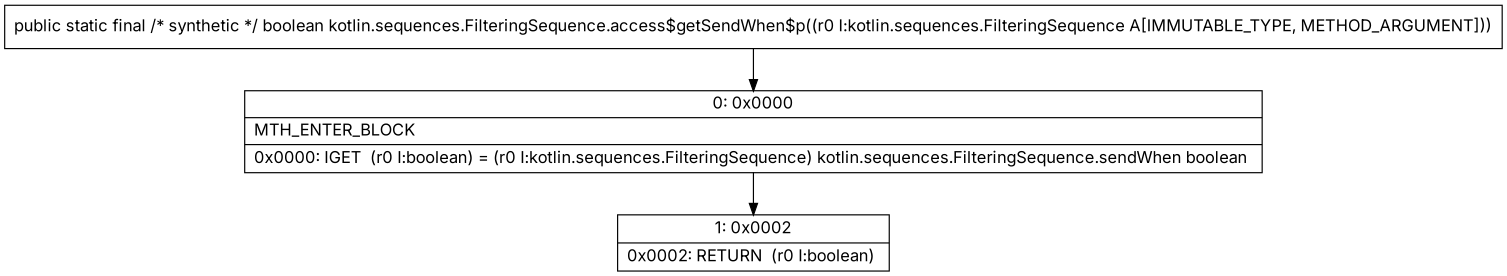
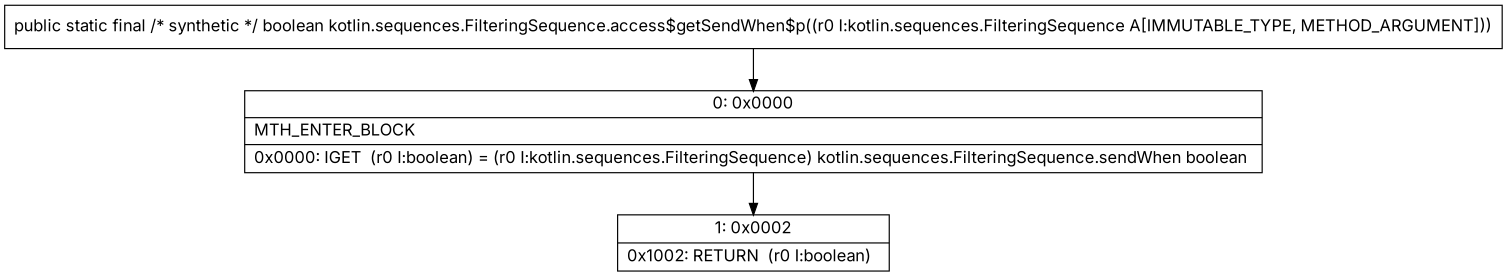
  digraph {
    fontname=Inter
    node [shape=record fontname=Inter]
    edge [fontname=Inter]
    n1 [label="{0\:\ 0x0000|MTH_ENTER_BLOCK\l|0x0000: IGET  (r0 I:boolean) = (r0 I:kotlin.sequences.FilteringSequence) kotlin.sequences.FilteringSequence.sendWhen boolean \l}"]
-   n2 [label="{1\:\ 0x0002|0x0002: RETURN  (r0 I:boolean) \l}"]
+   n2 [label="{1\:\ 0x0002|0x1002: RETURN  (r0 I:boolean) \l}"]
    n3 [label="{public static final \/* synthetic *\/ boolean kotlin.sequences.FilteringSequence.access$getSendWhen$p((r0 I:kotlin.sequences.FilteringSequence A[IMMUTABLE_TYPE, METHOD_ARGUMENT])) }"]
    n1 -> n2
    n3 -> n1
  }
